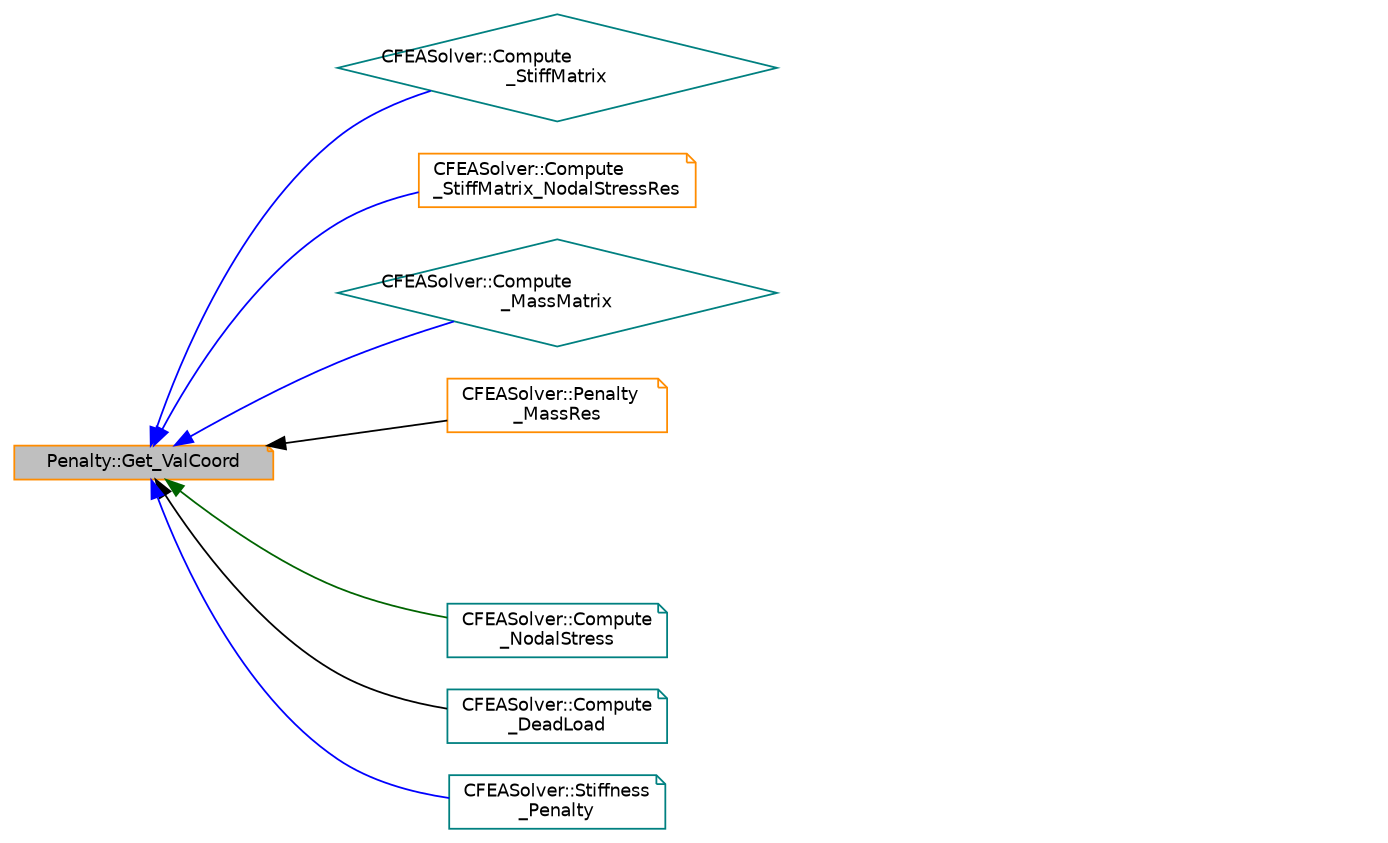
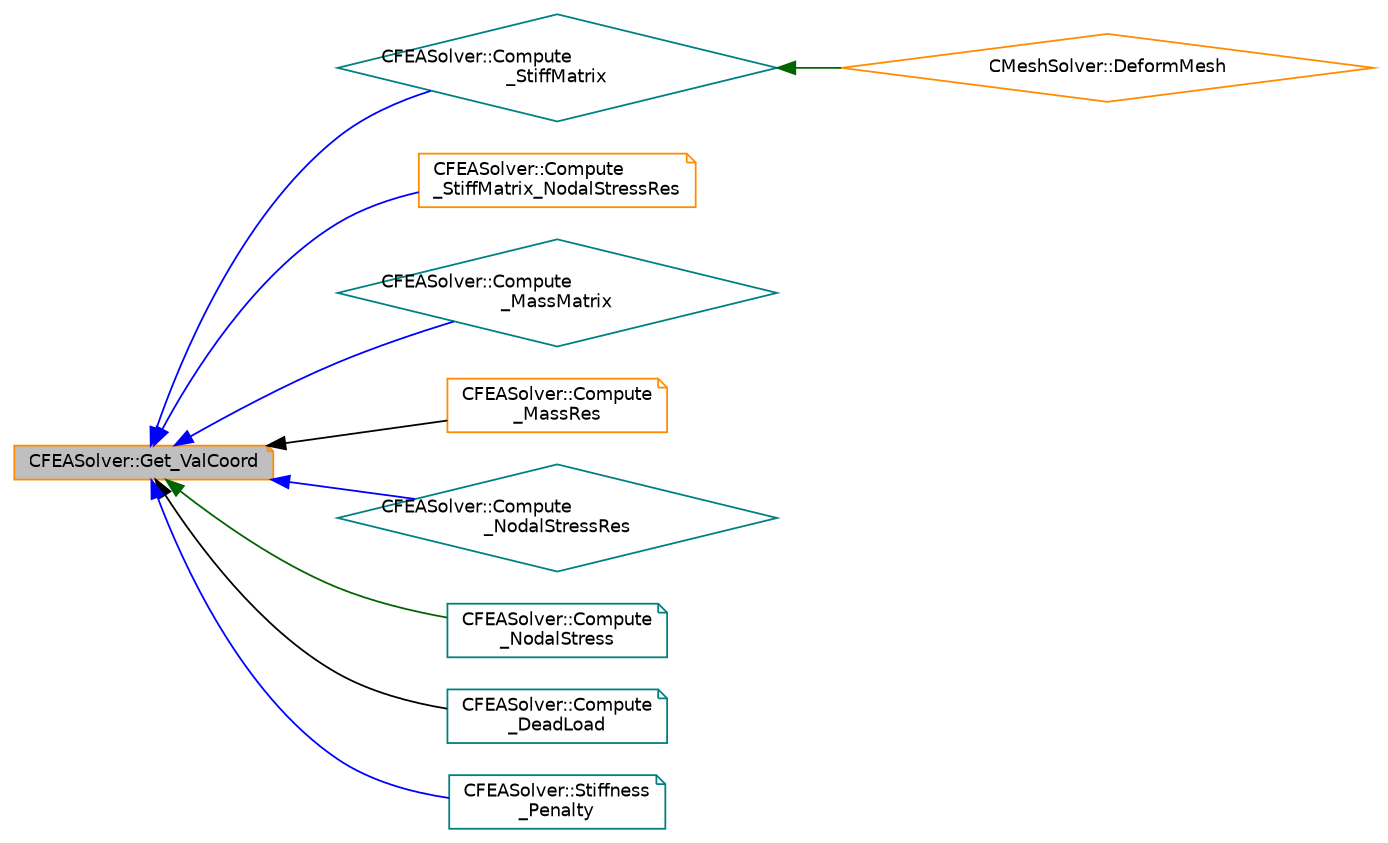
  digraph {
    rankdir=LR
    node [color=teal fillcolor=white fontname=Helvetica fontsize=10 shape=note style=filled]
    edge [color=blue dir=back fontname=Helvetica fontsize=10 labelfontname=Helvetica labelfontsize=10 style=solid]
-   n1 [color=darkorange fillcolor=grey75 fontcolor=black height=0.2 label="Penalty::Get_ValCoord" width=0.4]
+   n1 [color=darkorange fillcolor=grey75 fontcolor=black height=0.2 label="CFEASolver::Get_ValCoord" width=0.4]
    n2 [height=0.2 label="CFEASolver::Compute\l_StiffMatrix" shape=diamond width=0.4]
    n3 [color=darkorange height=0.2 label="CFEASolver::Compute\l_StiffMatrix_NodalStressRes" width=0.4]
    n4 [height=0.2 label="CFEASolver::Compute\l_MassMatrix" shape=diamond width=0.4]
-   n5 [color=darkorange height=0.2 label="CFEASolver::Penalty\l_MassRes" width=0.4]
+   n5 [color=darkorange height=0.2 label="CFEASolver::Compute\l_MassRes" width=0.4]
+   n6 [height=0.2 label="CFEASolver::Compute\l_NodalStressRes" shape=diamond width=0.4]
    n7 [height=0.2 label="CFEASolver::Compute\l_NodalStress" width=0.4]
    n8 [height=0.2 label="CFEASolver::Compute\l_DeadLoad" width=0.4]
    n9 [height=0.2 label="CFEASolver::Stiffness\l_Penalty" width=0.4]
+   n10 [color=darkorange height=0.2 label="CMeshSolver::DeformMesh" shape=diamond width=0.4]
    n1 -> n2
    n1 -> n3
    n1 -> n4
    n1 -> n5 [color=black]
+   n1 -> n6
    n1 -> n7 [color=darkgreen]
    n1 -> n8 [color=black]
    n1 -> n9
+   n2 -> n10 [color=darkgreen]
  }
